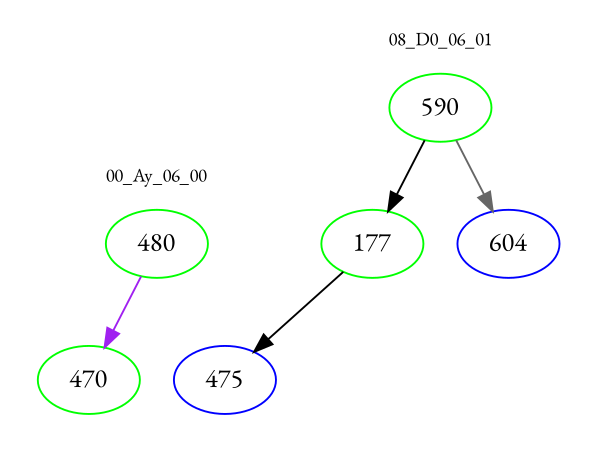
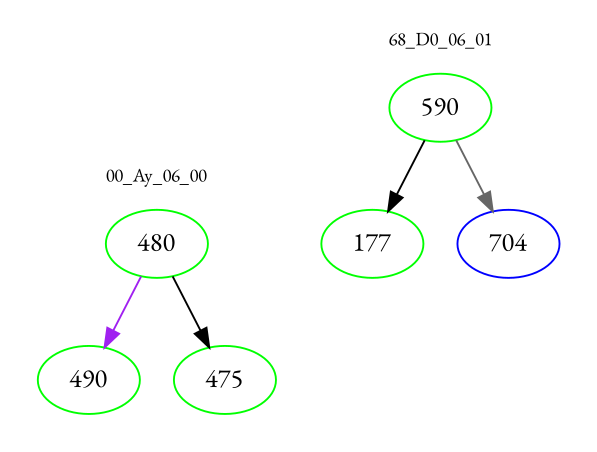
  digraph {
    fontname="EB Garamond"
    node [color=green fontname="EB Garamond"]
    edge [color=black fontname="EB Garamond"]
    n1 [label=480]
-   n2 [color=blue label=475]
-   n3 [label=470]
+   n2 [label=475]
+   n3 [label=490]
    n4 [label=590]
    n5 [label=177]
-   n6 [color=blue label=604]
+   n6 [color=blue label=704]
    subgraph cluster_1 {
      color=white
      fontsize=10
      label="00_Ay_06_00"
      n1
      n2
      n3
    }
    subgraph cluster_2 {
      color=white
      fontsize=10
-     label="08_D0_06_01"
+     label="68_D0_06_01"
      n4
      n5
      n6
    }
-   n5 -> n2
+   n1 -> n2
    n1 -> n3 [color=purple]
    n4 -> n5
    n4 -> n6 [color=gray40]
  }
